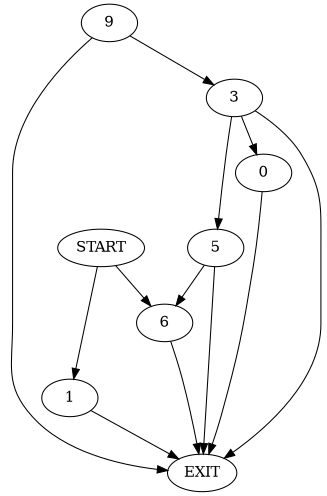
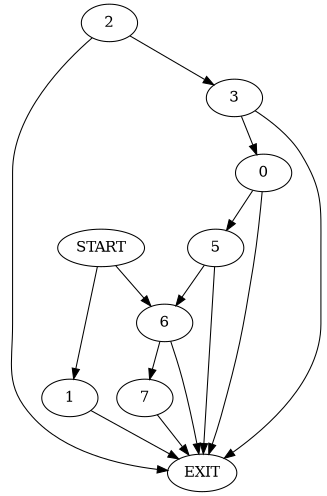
  digraph {
    n1 [label=START]
    1
    6
    n4 [label=EXIT]
-   2 [label=9]
+   2
    3
    n7 [label=0]
    5
+   7
    n1 -> 1
    n1 -> 6
    1 -> n4
    6 -> n4
+   6 -> 7
    2 -> n4
    2 -> 3
    3 -> n4
    3 -> n7
    n7 -> n4
-   3 -> 5
+   n7 -> 5
    5 -> 6
    5 -> n4
+   7 -> n4
  }
